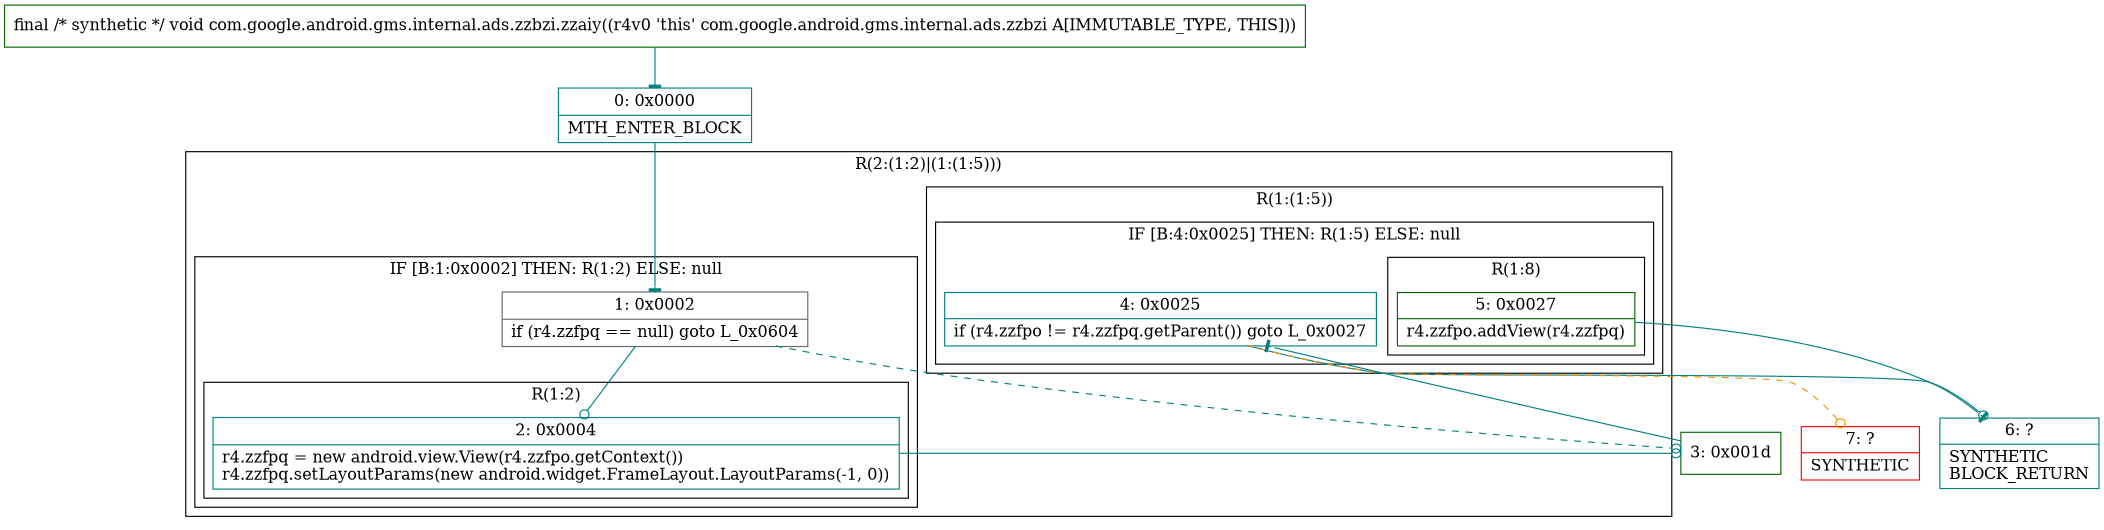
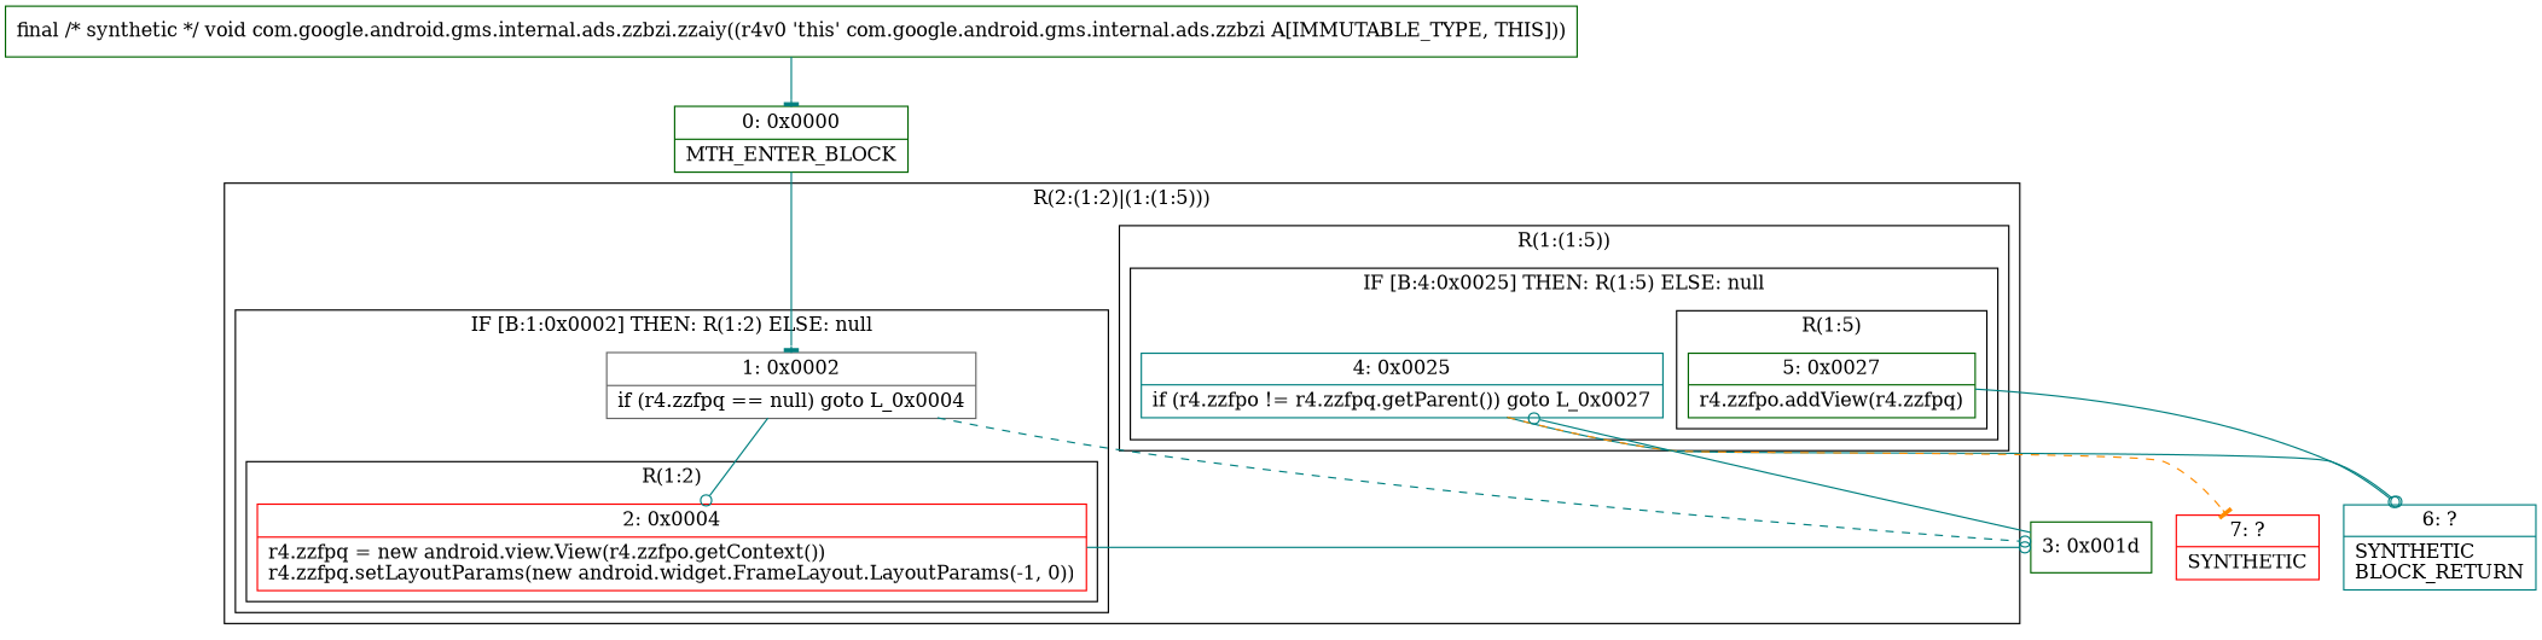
  digraph {
    node [color=darkgreen shape=record]
    edge [arrowhead=odot color=teal]
-   n1 [color=teal label="{2\:\ 0x0004|r4.zzfpq = new android.view.View(r4.zzfpo.getContext())\lr4.zzfpq.setLayoutParams(new android.widget.FrameLayout.LayoutParams(\-1, 0))\l}"]
-   n2 [color=gray40 label="{1\:\ 0x0002|if (r4.zzfpq == null) goto L_0x0604\l}"]
+   n1 [color=red label="{2\:\ 0x0004|r4.zzfpq = new android.view.View(r4.zzfpo.getContext())\lr4.zzfpq.setLayoutParams(new android.widget.FrameLayout.LayoutParams(\-1, 0))\l}"]
+   n2 [color=gray40 label="{1\:\ 0x0002|if (r4.zzfpq == null) goto L_0x0004\l}"]
    n3 [label="{5\:\ 0x0027|r4.zzfpo.addView(r4.zzfpq)\l}"]
    n4 [color=teal label="{4\:\ 0x0025|if (r4.zzfpo != r4.zzfpq.getParent()) goto L_0x0027\l}"]
    n5 [label="{3\:\ 0x001d}"]
    n6 [color=teal label="{6\:\ ?|SYNTHETIC\lBLOCK_RETURN\l}"]
    n7 [color=red label="{7\:\ ?|SYNTHETIC\l}"]
-   n8 [color=teal label="{0\:\ 0x0000|MTH_ENTER_BLOCK\l}"]
+   n8 [label="{0\:\ 0x0000|MTH_ENTER_BLOCK\l}"]
    n9 [label="{final \/* synthetic *\/ void com.google.android.gms.internal.ads.zzbzi.zzaiy((r4v0 'this' com.google.android.gms.internal.ads.zzbzi A[IMMUTABLE_TYPE, THIS])) }"]
    subgraph cluster_1 {
      label="R(2:(1:2)|(1:(1:5)))"
      subgraph cluster_2 {
        label="IF [B:1:0x0002] THEN: R(1:2) ELSE: null"
        n2
        subgraph cluster_3 {
          label="R(1:2)"
          n1
        }
      }
      subgraph cluster_4 {
        label="R(1:(1:5))"
        subgraph cluster_5 {
          label="IF [B:4:0x0025] THEN: R(1:5) ELSE: null"
          n4
          subgraph cluster_6 {
-           label="R(1:8)"
+           label="R(1:5)"
            n3
          }
        }
      }
    }
    n1 -> n5
    n2 -> n1
    n2 -> n5 [style=dashed]
-   n3 -> n6 [arrowhead=tee]
+   n3 -> n6
    n4 -> n6
-   n4 -> n7 [color=darkorange style=dashed]
-   n5 -> n4 [arrowhead=tee]
+   n4 -> n7 [arrowhead=tee color=darkorange style=dashed]
+   n5 -> n4
    n8 -> n2 [arrowhead=tee]
    n9 -> n8 [arrowhead=tee]
  }
